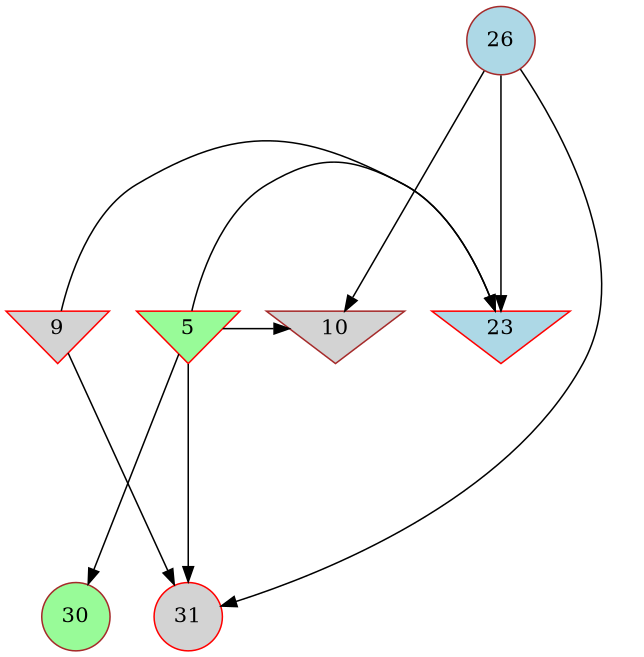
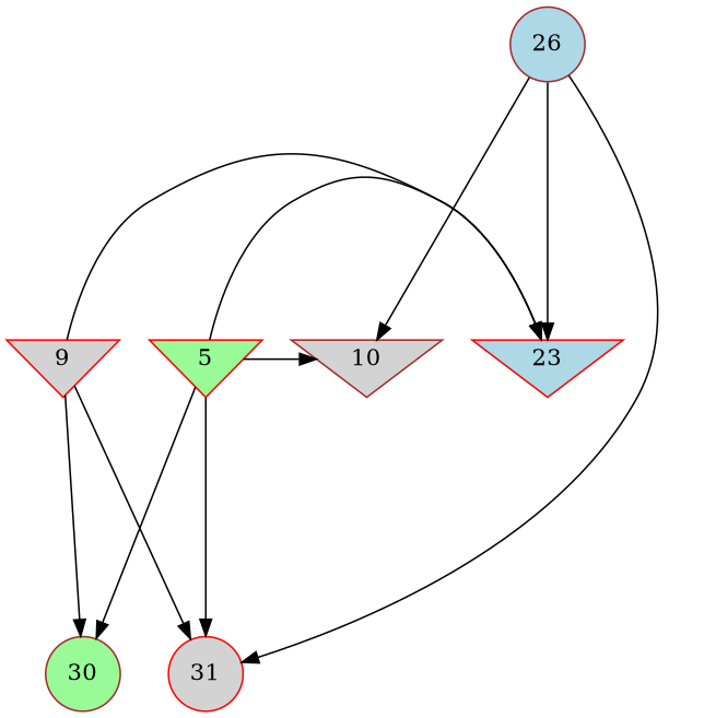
  digraph {
    ranksep=2.0
    node [color=red fillcolor=lightgrey shape=invtriangle style=filled]
    5 [fillcolor=palegreen]
    9
    10 [color=brown]
    23 [fillcolor=lightblue]
    26 [color=brown fillcolor=lightblue shape=circle]
    30 [color=brown fillcolor=palegreen shape=circle]
    31 [shape=circle]
    subgraph sub_1 {
      rank=same
      5
      9
      10
      23
    }
    subgraph sub_2 {
      rank=same
      26
    }
    subgraph sub_3 {
      rank=same
      30
      31
    }
    5 -> 10
    5 -> 23
    5 -> 30
    5 -> 31
    9 -> 23
+   9 -> 30
    9 -> 31
    26 -> 10
    26 -> 23
    26 -> 31
  }
